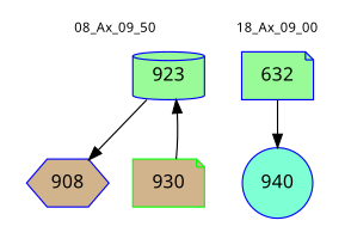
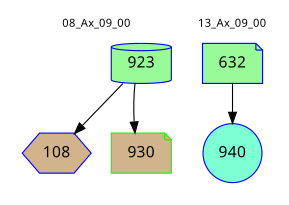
  digraph {
    fontname="Noto Sans"
    node [color=blue fillcolor=palegreen fontname="Noto Sans" shape=note style=filled]
    edge [color=black fontname="Noto Sans"]
    n1 [label=923 shape=cylinder]
-   n2 [fillcolor=tan label=908 shape=hexagon]
+   n2 [fillcolor=tan label=108 shape=hexagon]
    n3 [color=green fillcolor=tan label=930]
    n4 [label=632]
    n5 [fillcolor=aquamarine label=940 shape=circle]
    subgraph cluster_1 {
      color=white
      fontsize=10
-     label="08_Ax_09_50"
+     label="08_Ax_09_00"
      n1
      n2
      n3
    }
    subgraph cluster_2 {
      color=white
      fontsize=10
-     label="18_Ax_09_00"
+     label="13_Ax_09_00"
      n4
      n5
    }
    n1 -> n2
-   n3 -> n1
+   n1 -> n3
    n4 -> n5
  }
